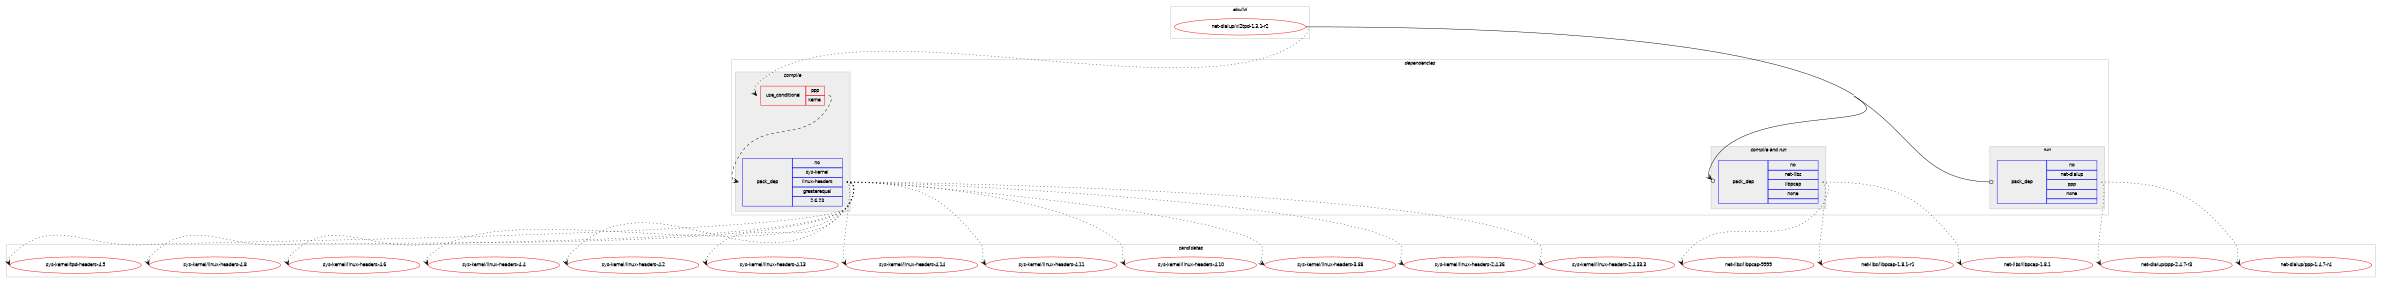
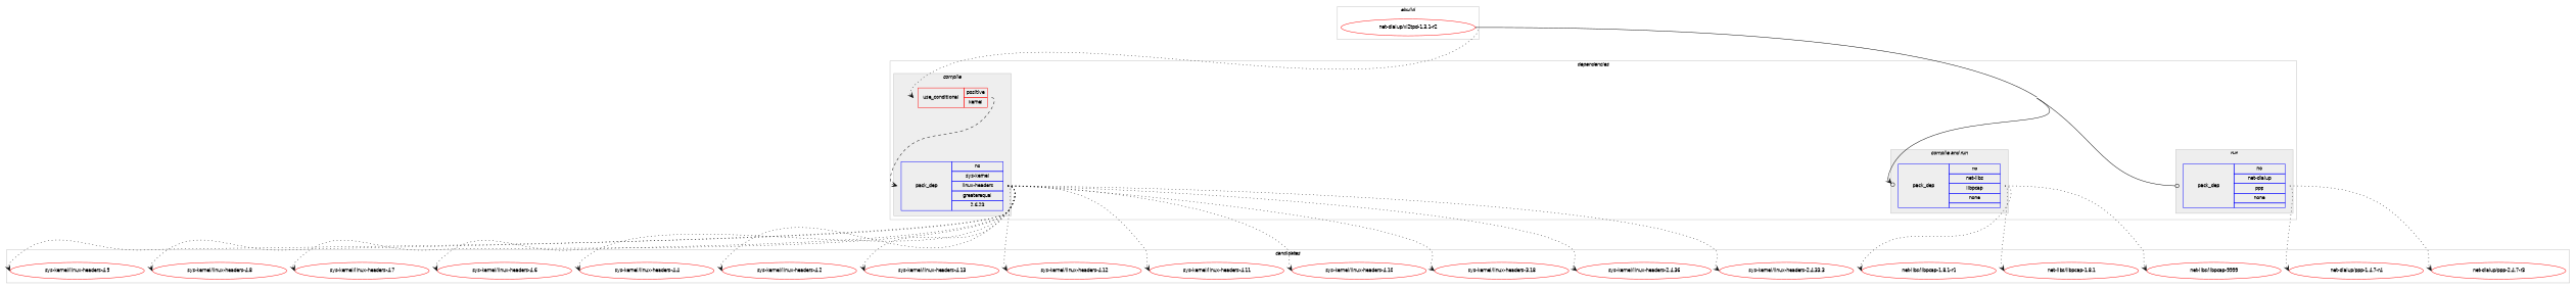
  digraph {
    compound=true
    concentrate=true
    fontname=Helvetica
    fontsize=10
    newrank=true
    rankdir=TB
    ranksep=1.5
    node [color=red fontname=Helvetica fontsize=10]
    edge [arrowhead=vee headport=w style=dotted tailport=e weight=100]
    n1 [label="net-dialup/xl2tpd-1.3.1-r2" width=4]
    n2 [color=blue label=<<TABLE BORDER="0" CELLBORDER="1" CELLSPACING="0" CELLPADDING="4" WIDTH="220"><TR><TD ROWSPAN="6" CELLPADDING="30">pack_dep</TD></TR><TR><TD WIDTH="110">no</TD></TR><TR><TD>sys-kernel</TD></TR><TR><TD>linux-headers</TD></TR><TR><TD>greaterequal</TD></TR><TR><TD>2.6.23</TD></TR></TABLE>> shape=none]
-   n3 [label=<<TABLE BORDER="0" CELLBORDER="1" CELLSPACING="0" CELLPADDING="4"><TR><TD ROWSPAN="3" CELLPADDING="10">use_conditional</TD></TR><TR><TD>ppp</TD></TR><TR><TD>kernel</TD></TR></TABLE>> shape=none]
+   n3 [label=<<TABLE BORDER="0" CELLBORDER="1" CELLSPACING="0" CELLPADDING="4"><TR><TD ROWSPAN="3" CELLPADDING="10">use_conditional</TD></TR><TR><TD>positive</TD></TR><TR><TD>kernel</TD></TR></TABLE>> shape=none]
    n4 [color=blue label=<<TABLE BORDER="0" CELLBORDER="1" CELLSPACING="0" CELLPADDING="4" WIDTH="220"><TR><TD ROWSPAN="6" CELLPADDING="30">pack_dep</TD></TR><TR><TD WIDTH="110">no</TD></TR><TR><TD>net-libs</TD></TR><TR><TD>libpcap</TD></TR><TR><TD>none</TD></TR><TR><TD></TD></TR></TABLE>> shape=none]
    n5 [color=blue label=<<TABLE BORDER="0" CELLBORDER="1" CELLSPACING="0" CELLPADDING="4" WIDTH="220"><TR><TD ROWSPAN="6" CELLPADDING="30">pack_dep</TD></TR><TR><TD WIDTH="110">no</TD></TR><TR><TD>net-dialup</TD></TR><TR><TD>ppp</TD></TR><TR><TD>none</TD></TR><TR><TD></TD></TR></TABLE>> shape=none]
    n6 [label="sys-kernel/linux-headers-2.4.33.3" width=4]
    n7 [label="sys-kernel/linux-headers-2.4.36" width=4]
-   n8 [label="sys-kernel/linux-headers-3.88" width=4]
+   n8 [label="sys-kernel/linux-headers-3.18" width=4]
    n9 [label="sys-kernel/linux-headers-4.10" width=4]
    n10 [label="sys-kernel/linux-headers-4.11" width=4]
-   n11 [label="sys-kernel/linux-headers-4.14" width=4]
+   n11 [label="sys-kernel/linux-headers-4.12" width=4]
    n12 [label="sys-kernel/linux-headers-4.13" width=4]
    n13 [label="sys-kernel/linux-headers-4.2" width=4]
    n14 [label="sys-kernel/linux-headers-4.4" width=4]
    n15 [label="sys-kernel/linux-headers-4.6" width=4]
+   n16 [label="sys-kernel/linux-headers-4.7" width=4]
    n17 [label="sys-kernel/linux-headers-4.8" width=4]
-   n18 [label="sys-kernel/tpd-headers-4.9" width=4]
+   n18 [label="sys-kernel/linux-headers-4.9" width=4]
    n19 [label="net-libs/libpcap-1.8.1" width=4]
    n20 [label="net-libs/libpcap-1.8.1-r1" width=4]
    n21 [label="net-libs/libpcap-9999" width=4]
    n22 [label="net-dialup/ppp-2.4.7-r3" width=4]
    n23 [label="net-dialup/ppp-1.4.7-r4" width=4]
    subgraph cluster_1 {
      color=gray
      label=<<i>ebuild</i>>
      rank=same
      n1
    }
    subgraph cluster_2 {
      color=gray
      label=<<i>dependencies</i>>
      subgraph cluster_3 {
        color=gray
        fillcolor="#eeeeee"
        label=<<i>compile</i>>
        style=filled
        subgraph sub_4 {
          color=gray
          fillcolor="#eeeeee"
          label=<<i>compile</i>>
          style=filled
          n3
          subgraph sub_5 {
            color=gray
            fillcolor="#eeeeee"
            label=<<i>compile</i>>
            style=filled
            n2
          }
        }
      }
      subgraph cluster_6 {
        color=gray
        fillcolor="#eeeeee"
        label=<<i>compile and run</i>>
        style=filled
        subgraph sub_7 {
          color=gray
          fillcolor="#eeeeee"
          label=<<i>compile and run</i>>
          style=filled
          n4
        }
      }
      subgraph cluster_8 {
        color=gray
        fillcolor="#eeeeee"
        label=<<i>run</i>>
        style=filled
        subgraph sub_9 {
          color=gray
          fillcolor="#eeeeee"
          label=<<i>run</i>>
          style=filled
          n5
        }
      }
    }
    subgraph cluster_10 {
      color=gray
      label=<<i>candidates</i>>
      rank=same
      subgraph sub_11 {
        color=black
        label=<<i>candidates</i>>
        nodesep=1
        rank=same
        n6
        n7
        n8
        n9
        n10
        n11
        n12
        n13
        n14
        n15
+       n16
        n17
        n18
      }
      subgraph sub_12 {
        color=black
        label=<<i>candidates</i>>
        nodesep=1
        rank=same
        n19
        n20
        n21
      }
      subgraph sub_13 {
        color=black
        label=<<i>candidates</i>>
        nodesep=1
        rank=same
        n22
        n23
      }
    }
    n1 -> n3 [weight=20]
    n1 -> n4 [arrowhead=odotvee style=solid weight=20]
    n1 -> n5 [arrowhead=odot style=solid weight=20]
    n2 -> n6
    n2 -> n7
    n2 -> n8
    n2 -> n9
    n2 -> n10
    n2 -> n11
    n2 -> n12
    n2 -> n13
    n2 -> n14
    n2 -> n15
+   n2 -> n16
    n2 -> n17
    n2 -> n18
    n3 -> n2 [style=dashed weight=20]
    n4 -> n19
    n4 -> n20
    n4 -> n21
    n5 -> n22
    n5 -> n23
  }
